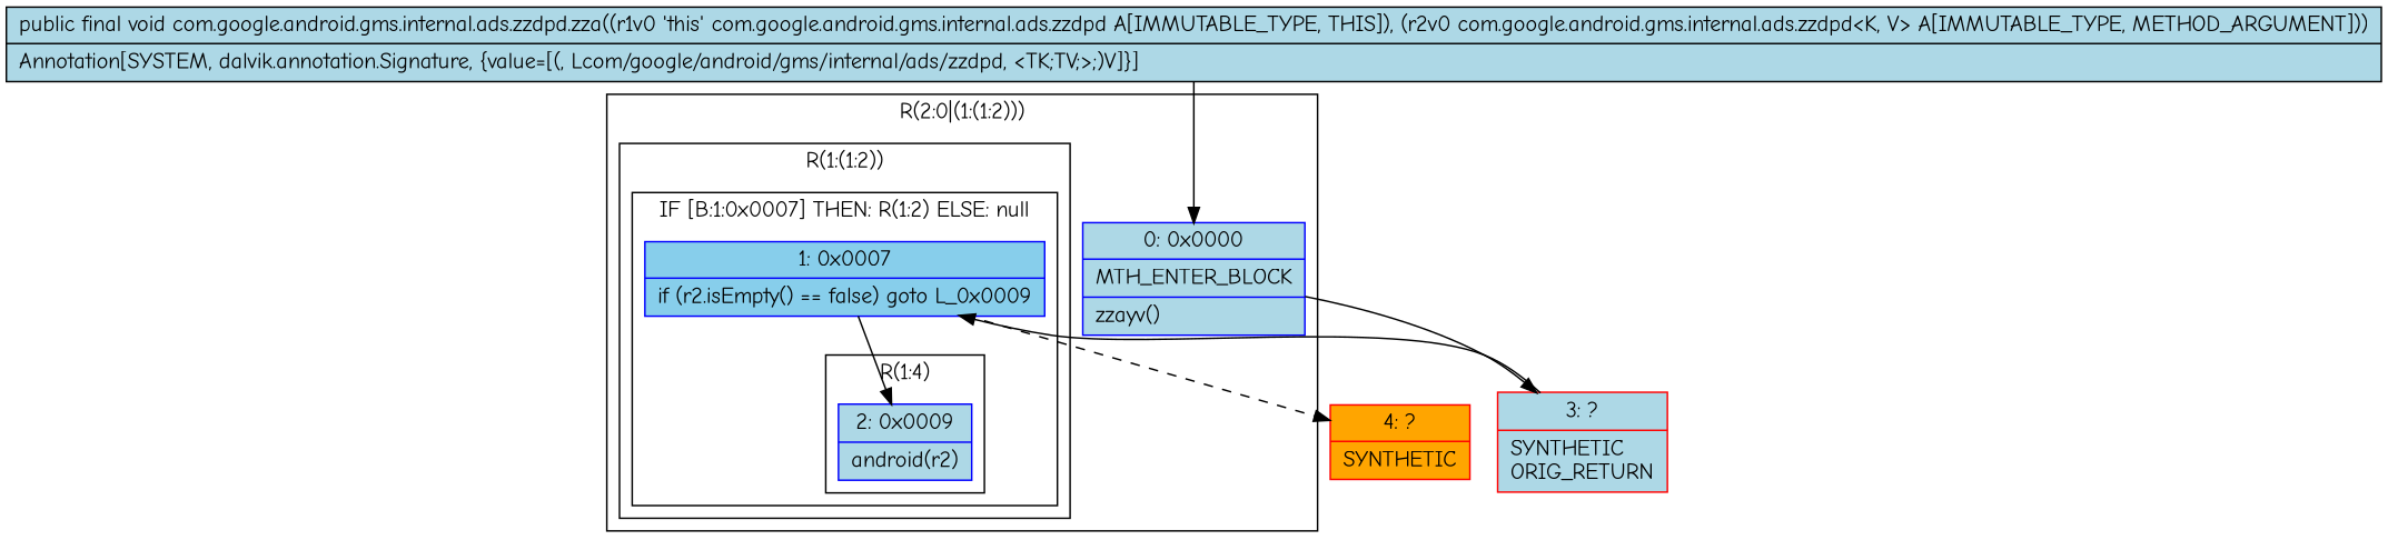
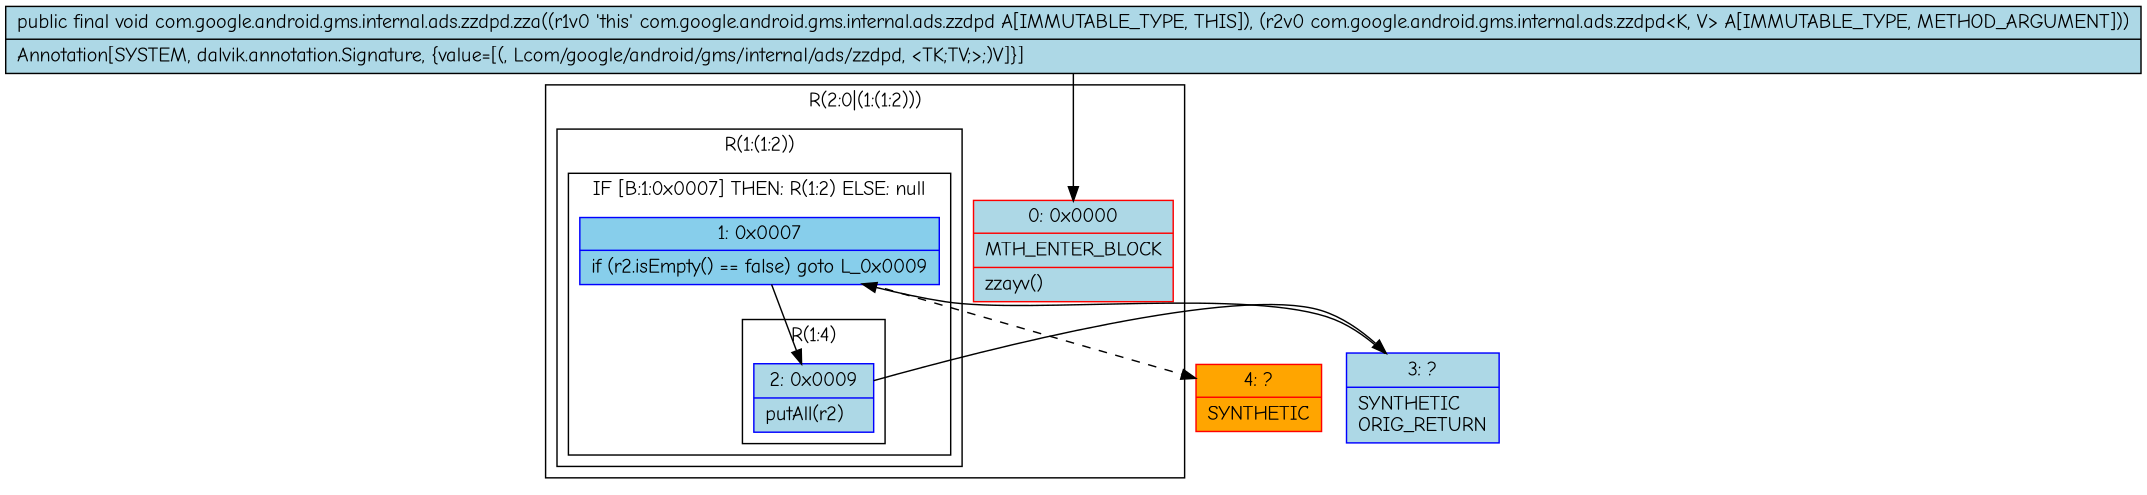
  digraph {
    fontname="Comic Neue"
    node [color=blue fillcolor=lightblue fontname="Comic Neue" shape=record style=filled]
    edge [fontname="Comic Neue"]
-   n1 [label="{2\:\ 0x0009|android(r2)\l}"]
+   n1 [label="{2\:\ 0x0009|putAll(r2)\l}"]
    n2 [fillcolor=skyblue label="{1\:\ 0x0007|if (r2.isEmpty() == false) goto L_0x0009\l}"]
-   n3 [label="{0\:\ 0x0000|MTH_ENTER_BLOCK\l|zzayv()\l}"]
-   n4 [color=red label="{3\:\ ?|SYNTHETIC\lORIG_RETURN\l}"]
+   n3 [color=red label="{0\:\ 0x0000|MTH_ENTER_BLOCK\l|zzayv()\l}"]
+   n4 [label="{3\:\ ?|SYNTHETIC\lORIG_RETURN\l}"]
    n5 [color=red fillcolor=orange label="{4\:\ ?|SYNTHETIC\l}"]
    n6 [label="{public final void com.google.android.gms.internal.ads.zzdpd.zza((r1v0 'this' com.google.android.gms.internal.ads.zzdpd A[IMMUTABLE_TYPE, THIS]), (r2v0 com.google.android.gms.internal.ads.zzdpd\<K, V\> A[IMMUTABLE_TYPE, METHOD_ARGUMENT]))  | Annotation[SYSTEM, dalvik.annotation.Signature, \{value=[(, Lcom\/google\/android\/gms\/internal\/ads\/zzdpd, \<TK;TV;\>;)V]\}]\l}" color=""]
    subgraph cluster_1 {
      label="R(2:0|(1:(1:2)))"
      n3
      subgraph cluster_2 {
        label="R(1:(1:2))"
        subgraph cluster_3 {
          label="IF [B:1:0x0007] THEN: R(1:2) ELSE: null"
          n2
          subgraph cluster_4 {
            label="R(1:4)"
            n1
          }
        }
      }
    }
-   n3 -> n4
+   n1 -> n4
    n2 -> n1
    n2 -> n5 [style=dashed]
    n4 -> n2
    n6 -> n3
  }
